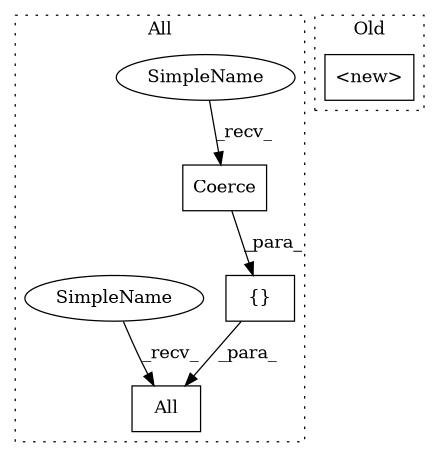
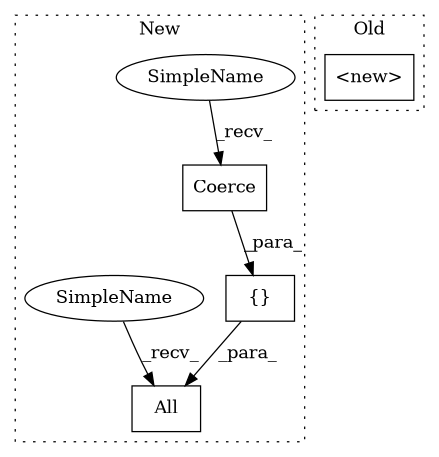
  digraph {
    node [a=32 l=10 s=835 shape=box]
    n1 [l="7,1" label=Coerce s="846,856"]
    n2 [l="4,1" label=All s="769,858"]
    n3 [a=4 l="1,1" label="{}" s="834,857"]
    n4 [a=42 label=SimpleName shape=ellipse]
    n5 [a=42 label=SimpleName s=758 shape=ellipse]
    n6 [a=14 l=52 label="<new>"]
    subgraph cluster_1 {
-     label=All
+     label=New
      style=dotted
      n1
      n2
      n3
      n4
      n5
    }
    subgraph cluster_2 {
      label=Old
      style=dotted
      n6
    }
    n1 -> n3 [label=_para_]
    n3 -> n2 [label=_para_]
    n4 -> n1 [label=_recv_]
    n5 -> n2 [label=_recv_]
  }
